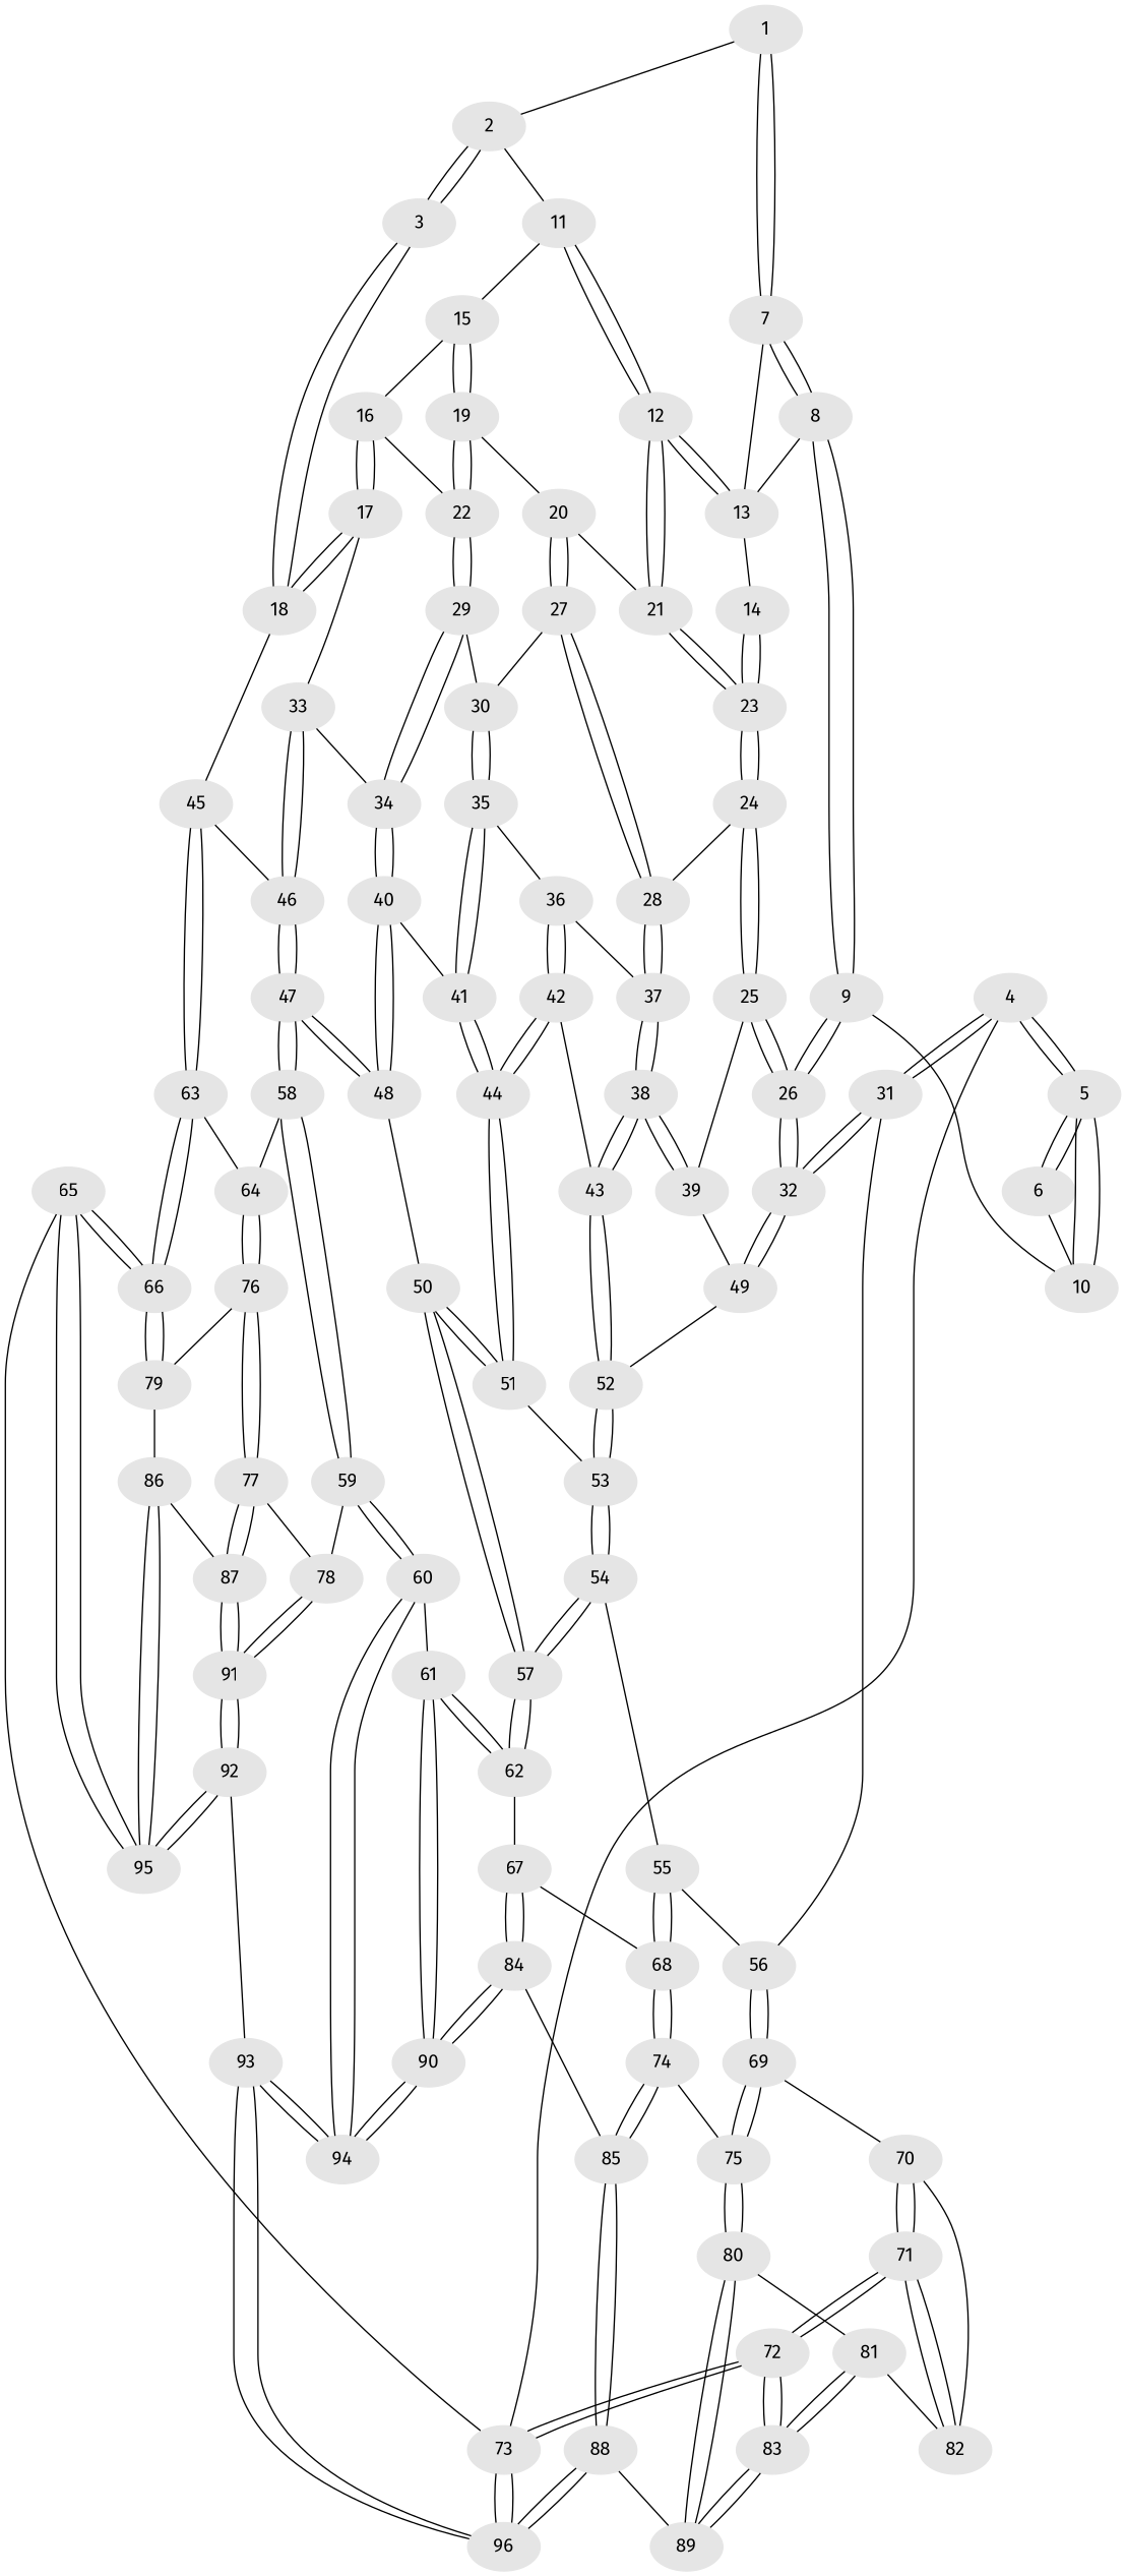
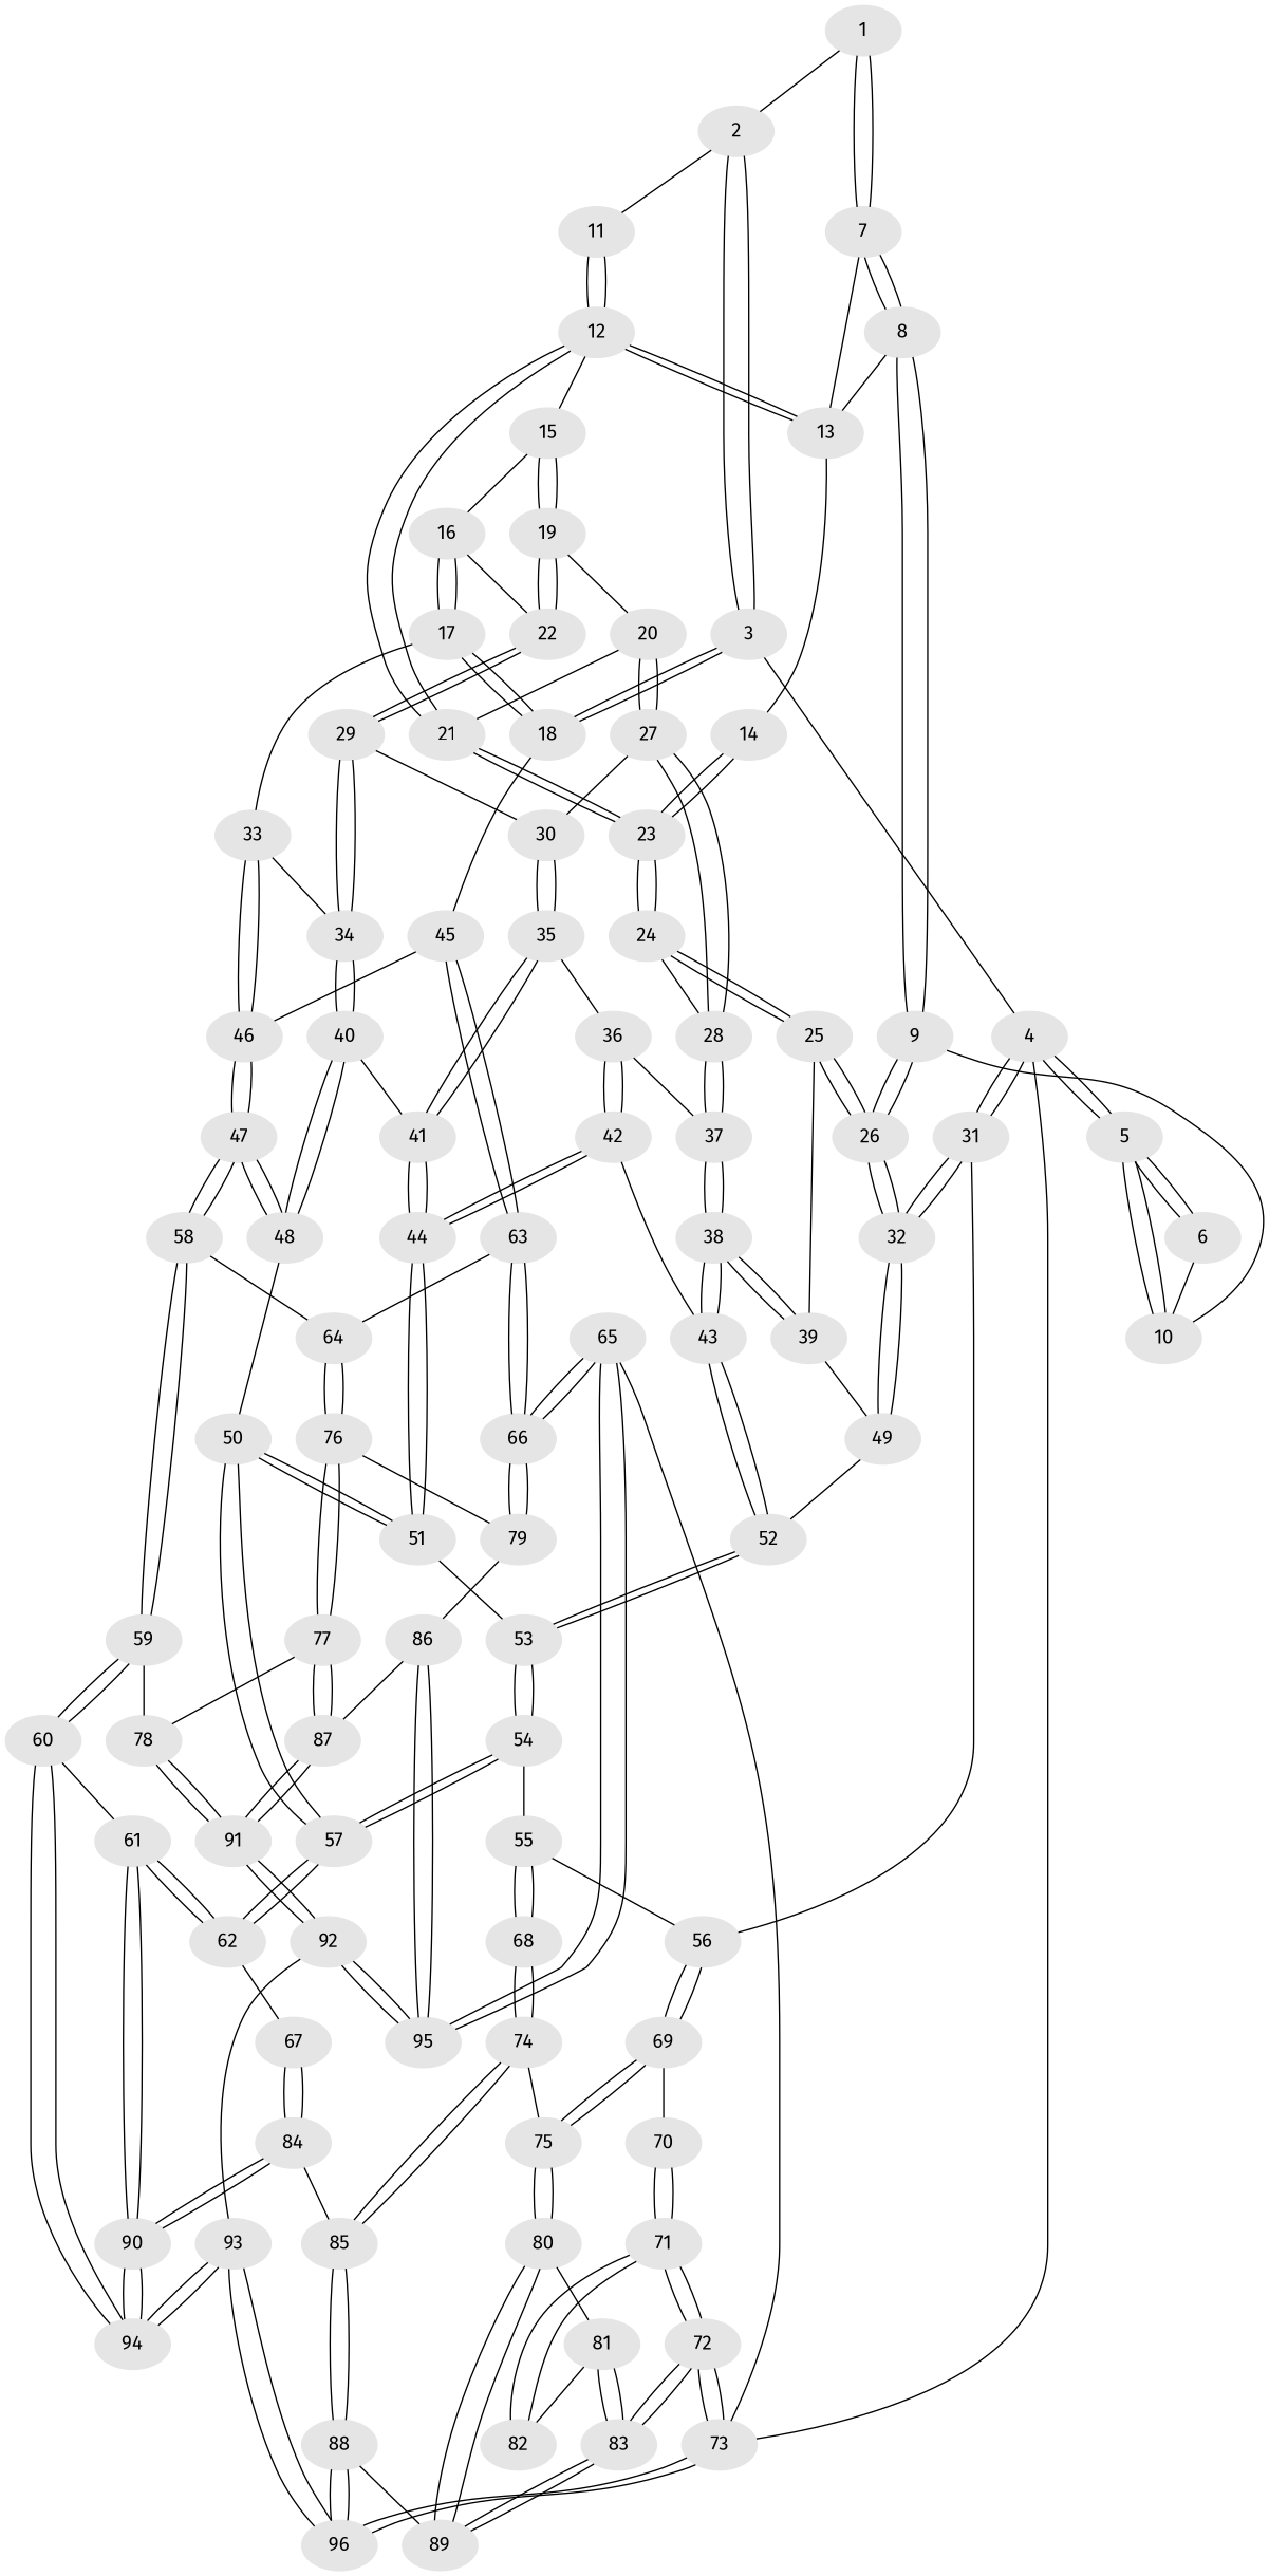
  graph {
    fontname="Fira Sans"
    node [color=gray90 fontname="Fira Sans" style=filled]
    edge [fontname="Fira Sans"]
    1
    2
    7
    3
    11
    8
    13
    4
    18
    12
    15
    5
    31
    73
    45
    65
    66
    95
    6
    10
    32
    56
    96
    9
    14
    26
    23
    21
    16
    19
    24
    17
    22
    20
    33
    29
    34
    46
    63
    27
    28
    30
    25
    39
    37
    49
    35
    38
    40
    36
    41
    69
    52
    47
    48
    42
    44
    43
    50
    51
    53
    64
    58
    59
    57
    62
    54
    55
    68
    74
    70
    75
    67
    60
    78
    76
    61
    94
    91
    90
    84
    79
    77
    86
    85
    71
    82
    80
    72
    83
    89
    88
    81
    87
    92
    93
    1 -- 2
    1 -- 7
    1 -- 7
    2 -- 3
    2 -- 3
    2 -- 11
    7 -- 8
    7 -- 8
    7 -- 13
+   3 -- 4
    3 -- 18
    3 -- 18
    11 -- 12
    11 -- 12
-   11 -- 15
+   12 -- 15
    8 -- 13
    8 -- 9
    8 -- 9
    13 -- 14
    4 -- 5
    4 -- 5
    4 -- 31
    4 -- 31
    4 -- 73
    18 -- 45
    12 -- 13
    12 -- 13
    12 -- 21
    12 -- 21
    15 -- 16
    15 -- 19
    15 -- 19
    5 -- 6
    5 -- 6
    5 -- 10
    5 -- 10
    31 -- 32
    31 -- 32
    31 -- 56
    73 -- 96
    73 -- 96
    45 -- 46
    45 -- 63
    45 -- 63
    65 -- 73
    65 -- 66
    65 -- 66
    65 -- 95
    65 -- 95
    66 -- 79
    66 -- 79
    6 -- 10
    32 -- 49
    32 -- 49
    56 -- 69
    56 -- 69
    9 -- 10
    9 -- 26
    9 -- 26
    14 -- 23
    14 -- 23
    26 -- 32
    26 -- 32
    23 -- 24
    23 -- 24
    21 -- 23
    21 -- 23
    16 -- 17
    16 -- 17
    16 -- 22
    19 -- 22
    19 -- 22
    19 -- 20
    24 -- 28
    24 -- 25
    24 -- 25
    17 -- 18
    17 -- 18
    17 -- 33
    22 -- 29
    22 -- 29
    20 -- 21
    20 -- 27
    20 -- 27
    33 -- 34
    33 -- 46
    33 -- 46
    29 -- 34
    29 -- 34
    29 -- 30
    34 -- 40
    34 -- 40
    46 -- 47
    46 -- 47
    63 -- 66
    63 -- 66
    63 -- 64
    27 -- 28
    27 -- 28
    27 -- 30
    28 -- 37
    28 -- 37
    30 -- 35
    30 -- 35
    25 -- 26
    25 -- 26
    25 -- 39
    39 -- 49
    37 -- 38
    37 -- 38
    49 -- 52
    35 -- 36
    35 -- 41
    35 -- 41
    38 -- 39
    38 -- 39
    38 -- 43
    38 -- 43
    40 -- 41
    40 -- 48
    40 -- 48
    36 -- 37
    36 -- 42
    36 -- 42
    41 -- 44
    41 -- 44
    69 -- 70
    69 -- 75
    69 -- 75
    52 -- 53
    52 -- 53
    47 -- 48
    47 -- 48
    47 -- 58
    47 -- 58
    48 -- 50
    42 -- 44
    42 -- 44
    42 -- 43
    44 -- 51
    44 -- 51
    43 -- 52
    43 -- 52
    50 -- 51
    50 -- 51
    50 -- 57
    50 -- 57
    51 -- 53
    53 -- 54
    53 -- 54
    64 -- 76
    64 -- 76
    58 -- 64
    58 -- 59
    58 -- 59
    59 -- 60
    59 -- 60
    59 -- 78
    57 -- 62
    57 -- 62
    62 -- 67
    54 -- 57
    54 -- 57
    54 -- 55
    55 -- 56
    55 -- 68
    55 -- 68
    68 -- 74
    68 -- 74
    74 -- 75
    74 -- 85
    74 -- 85
    70 -- 71
    70 -- 71
-   70 -- 82
    75 -- 80
    75 -- 80
-   67 -- 68
    67 -- 84
    67 -- 84
    60 -- 61
    60 -- 94
    60 -- 94
    78 -- 91
    78 -- 91
    76 -- 79
    76 -- 77
    76 -- 77
    61 -- 62
    61 -- 62
    61 -- 90
    61 -- 90
    91 -- 92
    91 -- 92
    90 -- 94
    90 -- 94
    84 -- 90
    84 -- 90
    84 -- 85
    79 -- 86
    77 -- 78
    77 -- 87
    77 -- 87
    86 -- 95
    86 -- 95
    86 -- 87
    85 -- 88
    85 -- 88
    71 -- 82
    71 -- 82
    71 -- 72
    71 -- 72
    80 -- 89
    80 -- 89
    80 -- 81
    72 -- 73
    72 -- 73
    72 -- 83
    72 -- 83
    83 -- 89
    83 -- 89
    88 -- 96
    88 -- 96
    88 -- 89
    81 -- 82
    81 -- 83
    81 -- 83
    87 -- 91
    87 -- 91
    92 -- 95
    92 -- 95
    92 -- 93
    93 -- 96
    93 -- 96
    93 -- 94
    93 -- 94
  }
